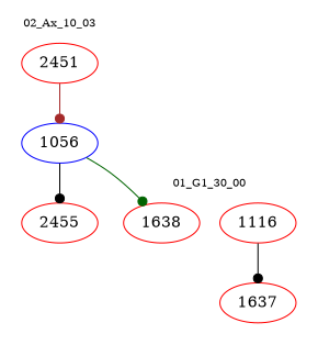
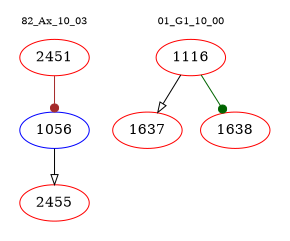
  digraph {
    node [color=red]
    edge [arrowhead=onormal color=black]
    n1 [color=blue label=1056]
    n2 [label=2451]
    n3 [label=2455]
    n4 [label=1116]
    n5 [label=1637]
    n6 [label=1638]
    subgraph cluster_1 {
      color=white
      fontsize=10
-     label="02_Ax_10_03"
+     label="82_Ax_10_03"
      n1
      n2
      n3
    }
    subgraph cluster_2 {
      color=white
      fontsize=10
-     label="01_G1_30_00"
+     label="01_G1_10_00"
      n4
      n5
      n6
    }
-   n1 -> n3 [arrowhead=dot]
+   n1 -> n3
    n2 -> n1 [arrowhead=dot color=brown]
-   n4 -> n5 [arrowhead=dot]
-   n1 -> n6 [arrowhead=dot color=darkgreen]
+   n4 -> n5
+   n4 -> n6 [arrowhead=dot color=darkgreen]
  }
